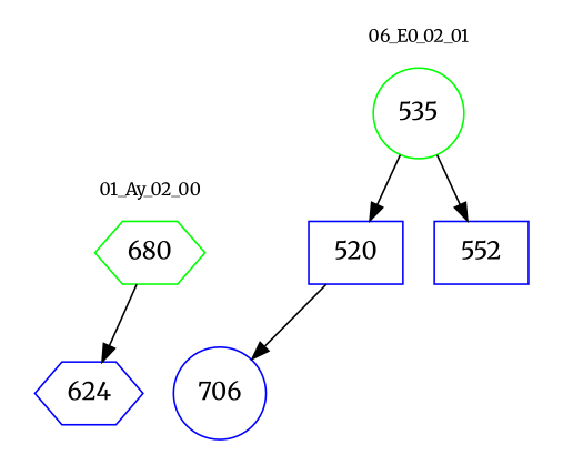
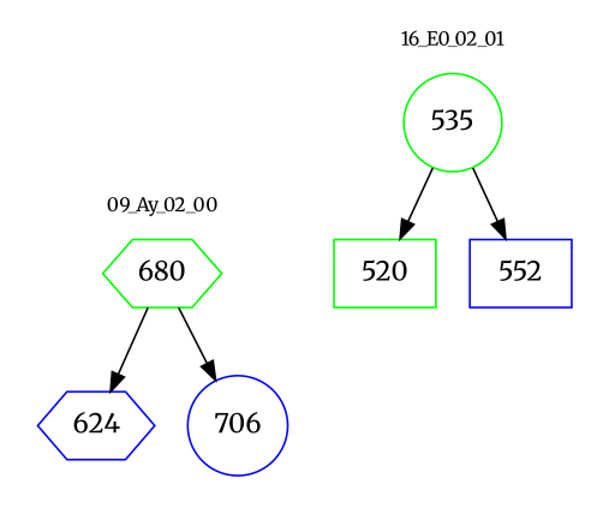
  digraph {
    fontname=Merriweather
    node [color=green fontname=Merriweather shape=hexagon]
    edge [color=black fontname=Merriweather]
    n1 [label=680]
    n2 [color=blue label=624]
    n3 [color=blue label=706 shape=circle]
    n4 [label=535 shape=circle]
-   n5 [color=blue label=520 shape=box]
+   n5 [label=520 shape=box]
    n6 [color=blue label=552 shape=box]
    subgraph cluster_1 {
      color=white
      fontsize=10
-     label="01_Ay_02_00"
+     label="09_Ay_02_00"
      n1
      n2
      n3
    }
    subgraph cluster_2 {
      color=white
      fontsize=10
-     label="06_E0_02_01"
+     label="16_E0_02_01"
      n4
      n5
      n6
    }
    n1 -> n2
-   n5 -> n3
+   n1 -> n3
    n4 -> n5
    n4 -> n6
  }
